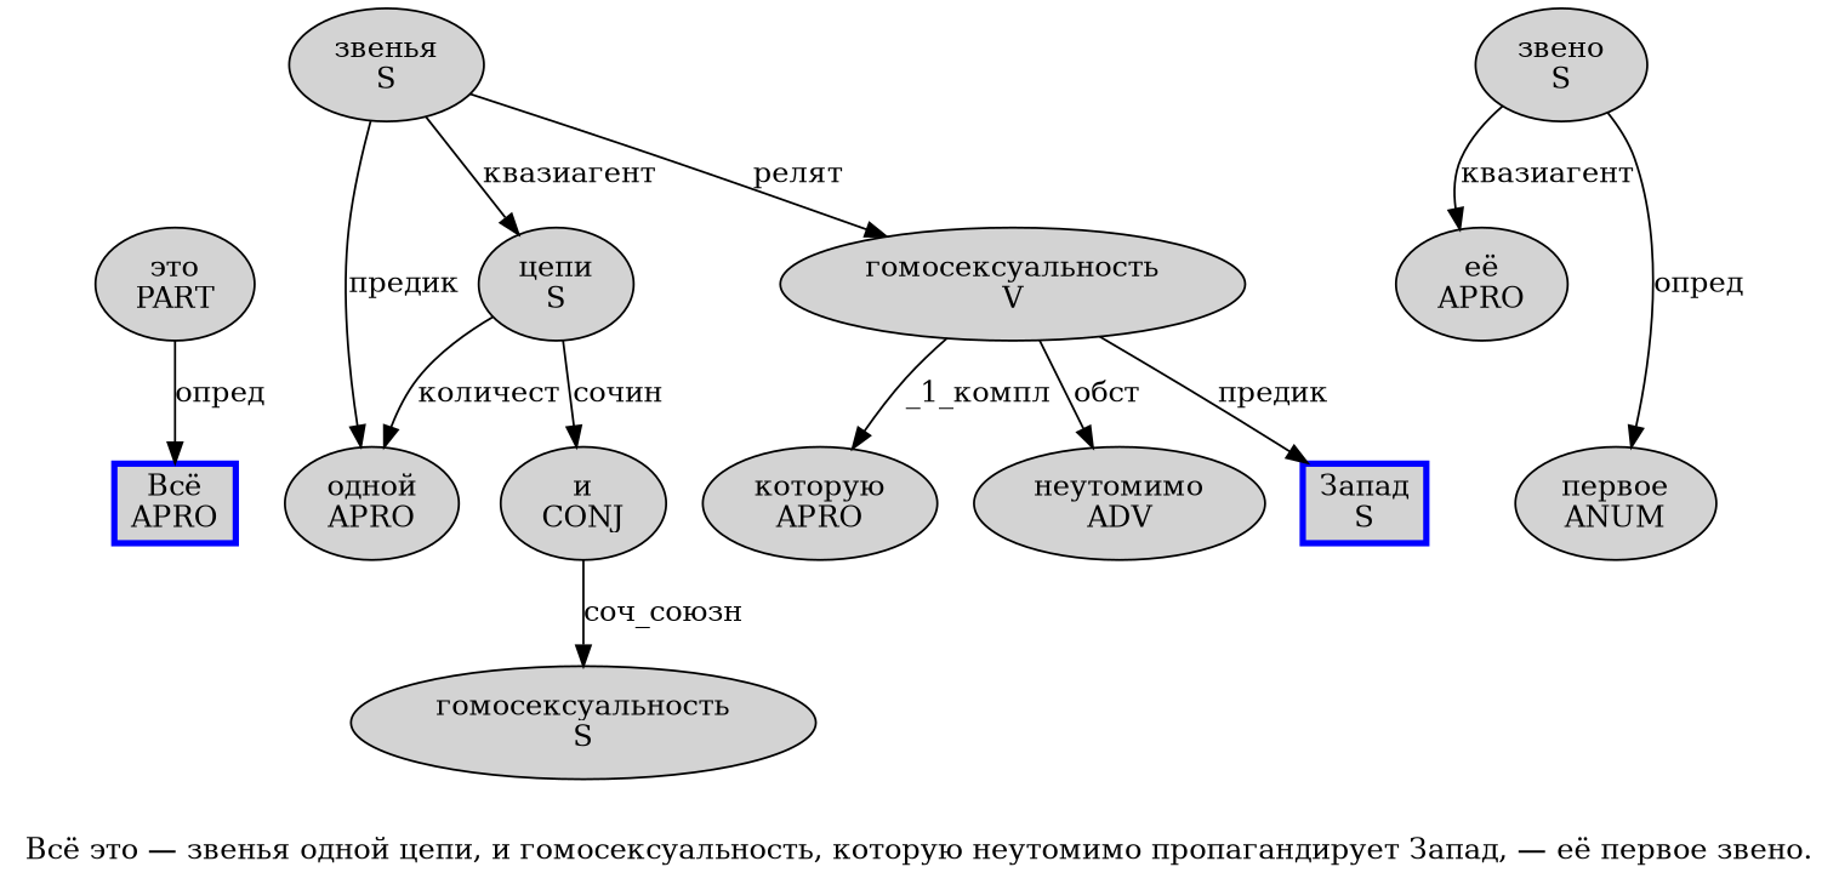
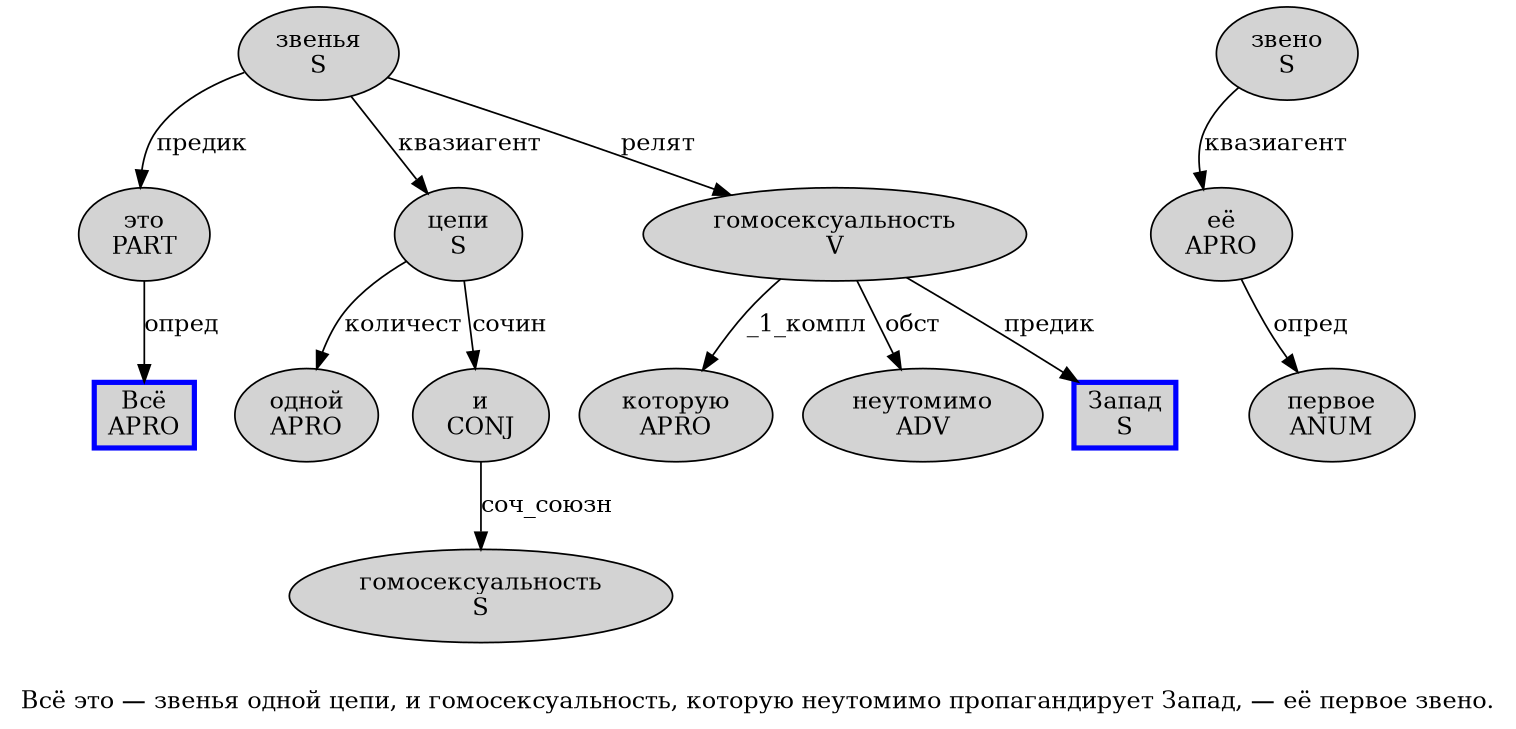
  digraph {
    label="Всё это — звенья одной цепи, и гомосексуальность, которую неутомимо пропагандирует Запад, — её первое звено."
    node [fillcolor=lightgray penwidth=1 shape=ellipse style=filled]
    n1 [color=blue label="Всё\nAPRO" penwidth=3 shape=box]
    n2 [label="это\nPART"]
    n3 [label="звенья\nS"]
    n4 [label="цепи\nS"]
    n5 [label="гомосексуальность\nV"]
    n6 [label="одной\nAPRO"]
    n7 [label="и\nCONJ"]
    n8 [label="которую\nAPRO"]
    n9 [label="неутомимо\nADV"]
    n10 [color=blue label="Запад\nS" penwidth=3 shape=box]
    n11 [label="звено\nS"]
    n12 [label="её\nAPRO"]
    n13 [label="первое\nANUM"]
    n14 [label="гомосексуальность\nS"]
    n2 -> n1 [label="опред"]
-   n3 -> n6 [label="предик"]
+   n3 -> n2 [label="предик"]
    n3 -> n4 [label="квазиагент"]
    n3 -> n5 [label="релят"]
    n4 -> n6 [label="количест"]
    n4 -> n7 [label="сочин"]
    n5 -> n8 [label="_1_компл"]
    n5 -> n9 [label="обст"]
    n5 -> n10 [label="предик"]
    n7 -> n14 [label="соч_союзн"]
    n11 -> n12 [label="квазиагент"]
-   n11 -> n13 [label="опред"]
+   n12 -> n13 [label="опред"]
  }
